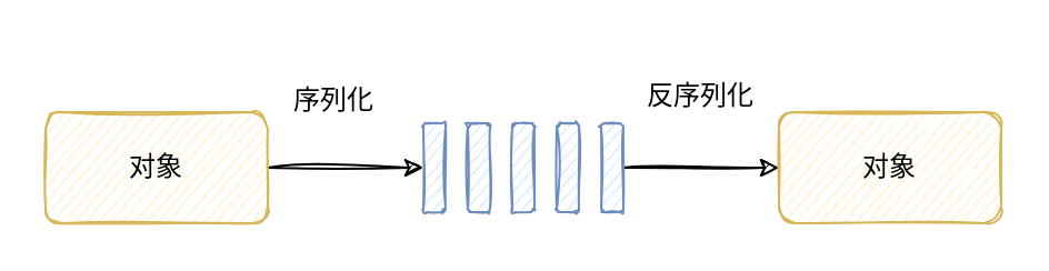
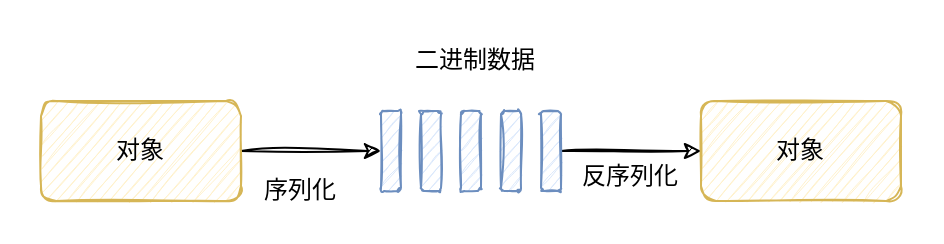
  <mxCell id="0" />
  <mxCell id="1" parent="0" />
  <mxCell id="2" style="edgeStyle=orthogonalEdgeStyle;rounded=0;orthogonalLoop=1;jettySize=auto;html=1;exitX=1;exitY=0.5;exitDx=0;exitDy=0;entryX=0;entryY=0.5;entryDx=0;entryDy=0;sketch=1;" edge="1" parent="1" source="3" target="5"><mxGeometry relative="1" as="geometry" /></mxCell>
  <mxCell id="3" value="对象" style="rounded=1;whiteSpace=wrap;html=1;sketch=1;fillColor=#fff2cc;strokeColor=#d6b656;" vertex="1" parent="1"><mxGeometry x="20" y="50" width="100" height="50" as="geometry" /></mxCell>
  <mxCell id="4" value="对象" style="rounded=1;whiteSpace=wrap;html=1;sketch=1;fillColor=#fff2cc;strokeColor=#d6b656;" vertex="1" parent="1"><mxGeometry x="350" y="50" width="100" height="50" as="geometry" /></mxCell>
  <mxCell id="5" value="" style="rounded=1;whiteSpace=wrap;html=1;sketch=1;fillColor=#dae8fc;strokeColor=#6c8ebf;" vertex="1" parent="1"><mxGeometry x="190" y="55" width="10" height="40" as="geometry" /></mxCell>
  <mxCell id="6" value="" style="rounded=1;whiteSpace=wrap;html=1;sketch=1;fillColor=#dae8fc;strokeColor=#6c8ebf;" vertex="1" parent="1"><mxGeometry x="210" y="55" width="10" height="40" as="geometry" /></mxCell>
  <mxCell id="7" value="" style="rounded=1;whiteSpace=wrap;html=1;sketch=1;fillColor=#dae8fc;strokeColor=#6c8ebf;" vertex="1" parent="1"><mxGeometry x="230" y="55" width="10" height="40" as="geometry" /></mxCell>
  <mxCell id="8" value="" style="rounded=1;whiteSpace=wrap;html=1;sketch=1;fillColor=#dae8fc;strokeColor=#6c8ebf;" vertex="1" parent="1"><mxGeometry x="250" y="55" width="10" height="40" as="geometry" /></mxCell>
  <mxCell id="9" style="edgeStyle=orthogonalEdgeStyle;rounded=0;orthogonalLoop=1;jettySize=auto;html=1;exitX=1;exitY=0.5;exitDx=0;exitDy=0;entryX=0;entryY=0.5;entryDx=0;entryDy=0;sketch=1;" edge="1" parent="1" source="10" target="4"><mxGeometry relative="1" as="geometry" /></mxCell>
  <mxCell id="10" value="" style="rounded=1;whiteSpace=wrap;html=1;sketch=1;fillColor=#dae8fc;strokeColor=#6c8ebf;" vertex="1" parent="1"><mxGeometry x="270" y="55" width="10" height="40" as="geometry" /></mxCell>
- <mxCell id="11" value="序列化" style="text;html=1;strokeColor=none;fillColor=none;align=center;verticalAlign=middle;whiteSpace=wrap;rounded=0;sketch=1;" vertex="1" parent="1"><mxGeometry x="130" y="35" width="40" height="20" as="geometry" /></mxCell>
- <mxCell id="12" value="反序列化" style="text;html=1;strokeColor=none;fillColor=none;align=center;verticalAlign=middle;whiteSpace=wrap;rounded=0;sketch=1;" vertex="1" parent="1"><mxGeometry x="290" y="30" width="50" height="25" as="geometry" /></mxCell>
+ <mxCell id="11" value="序列化" style="text;html=1;strokeColor=none;fillColor=none;align=center;verticalAlign=middle;whiteSpace=wrap;rounded=0;sketch=1;" vertex="1" parent="1"><mxGeometry x="130" y="85" width="40" height="20" as="geometry" /></mxCell>
+ <mxCell id="12" value="反序列化" style="text;html=1;strokeColor=none;fillColor=none;align=center;verticalAlign=middle;whiteSpace=wrap;rounded=0;sketch=1;" vertex="1" parent="1"><mxGeometry x="290" y="75" width="50" height="25" as="geometry" /></mxCell>
+ <mxCell id="13" value="二进制数据" style="text;html=1;strokeColor=none;fillColor=none;align=center;verticalAlign=middle;whiteSpace=wrap;rounded=0;sketch=1;" vertex="1" parent="1"><mxGeometry x="190" y="20" width="95" height="20" as="geometry" /></mxCell>
